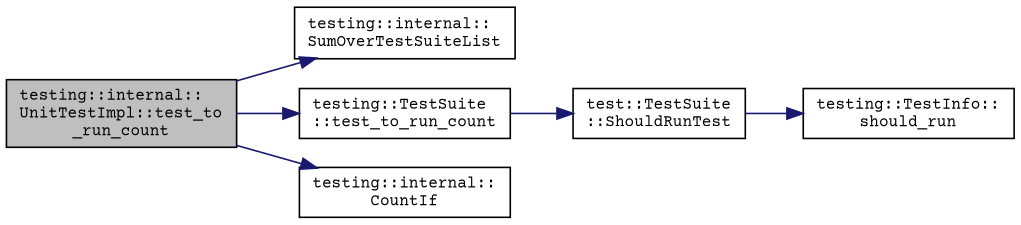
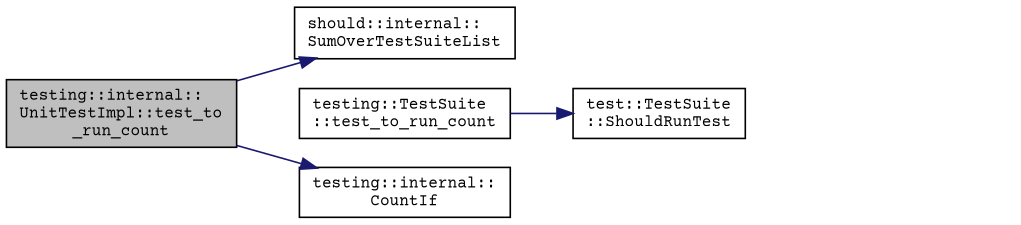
  digraph {
    fontname="Courier Prime"
    rankdir=LR
    node [color=black fontname="Courier Prime" fontsize=10 shape=record]
    edge [color=midnightblue fontname="Courier Prime" fontsize=10 labelfontname=Helvetica labelfontsize=10 style=solid]
    n1 [fillcolor=grey75 fontcolor=black height=0.2 label="testing::internal::\lUnitTestImpl::test_to\l_run_count" style=filled width=0.4]
-   n2 [height=0.2 label="testing::internal::\lSumOverTestSuiteList" width=0.4]
+   n2 [height=0.2 label="should::internal::\lSumOverTestSuiteList" width=0.4]
    n3 [height=0.2 label="testing::TestSuite\l::test_to_run_count" width=0.4]
    n4 [height=0.2 label="testing::internal::\lCountIf" width=0.4]
    n5 [height=0.2 label="test::TestSuite\l::ShouldRunTest" width=0.4]
-   n6 [height=0.2 label="testing::TestInfo::\lshould_run" width=0.4]
    n1 -> n2
-   n1 -> n3
    n1 -> n4
    n3 -> n5
-   n5 -> n6
  }
